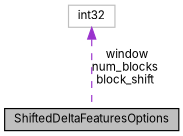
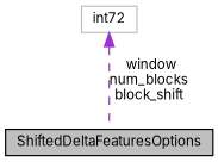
  digraph {
    fontname=Inter
    node [fontname=Inter fontsize=10 shape=record style=filled]
    n1 [color=black fillcolor=grey75 fontcolor=black height=0.2 label=ShiftedDeltaFeaturesOptions width=0.4]
-   n2 [color=grey75 fillcolor=white height=0.2 label=int32 width=0.4]
+   n2 [color=grey75 fillcolor=white height=0.2 label=int72 width=0.4]
    n2 -> n1 [color=darkorchid3 dir=back fontname=Inter fontsize=10 label=" window\nnum_blocks\nblock_shift" labelfontname=Helvetica labelfontsize=10 style=dashed]
  }
